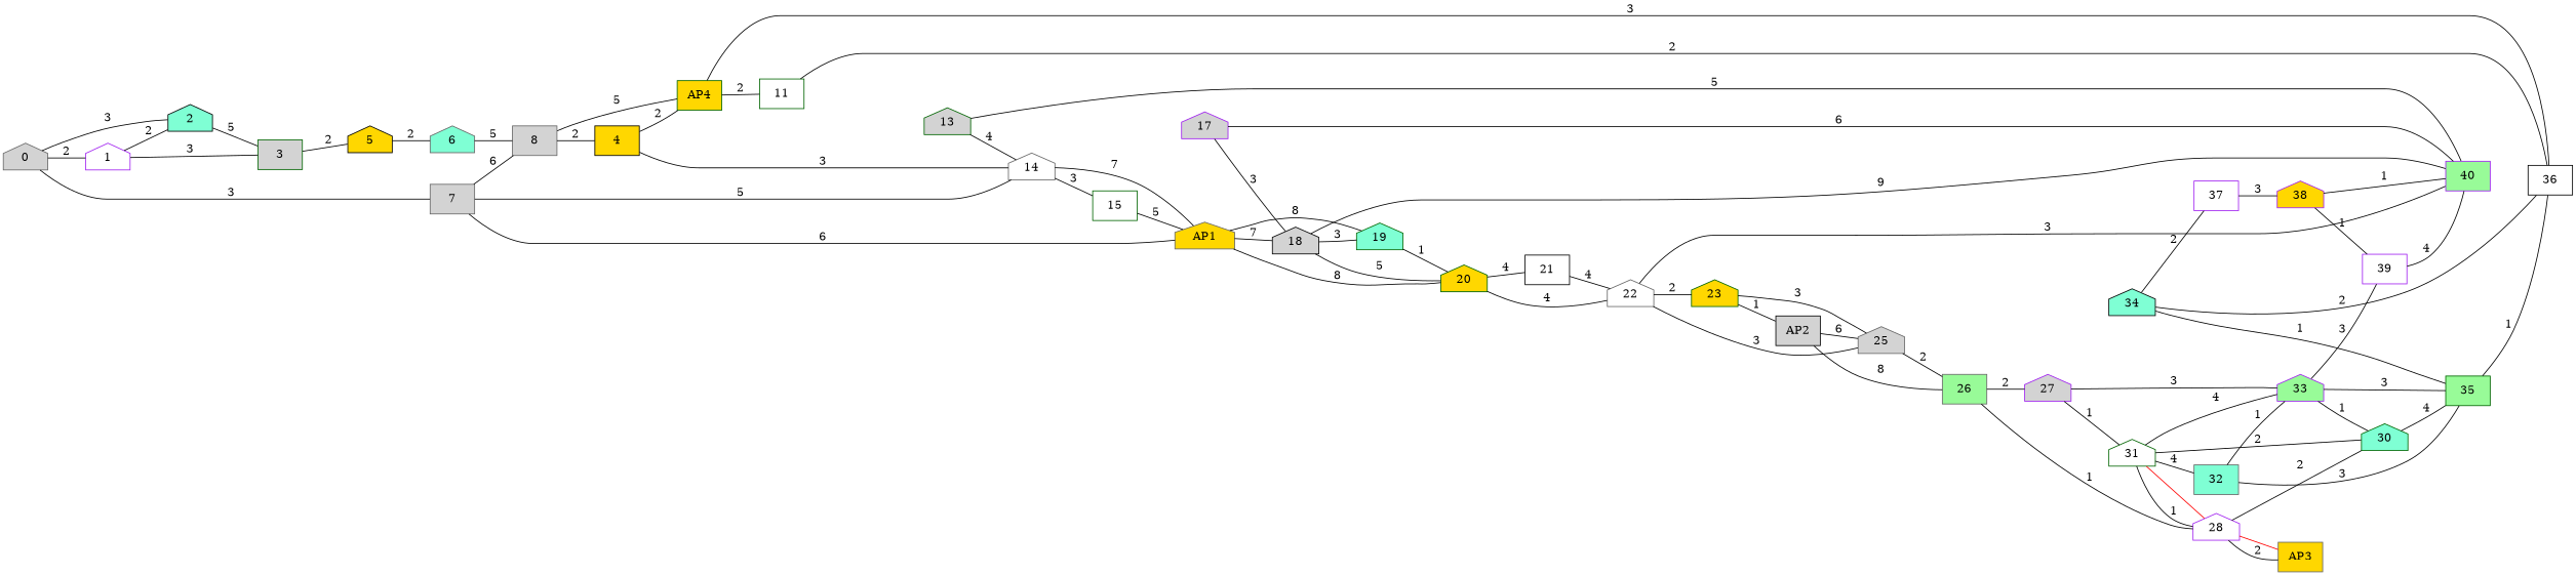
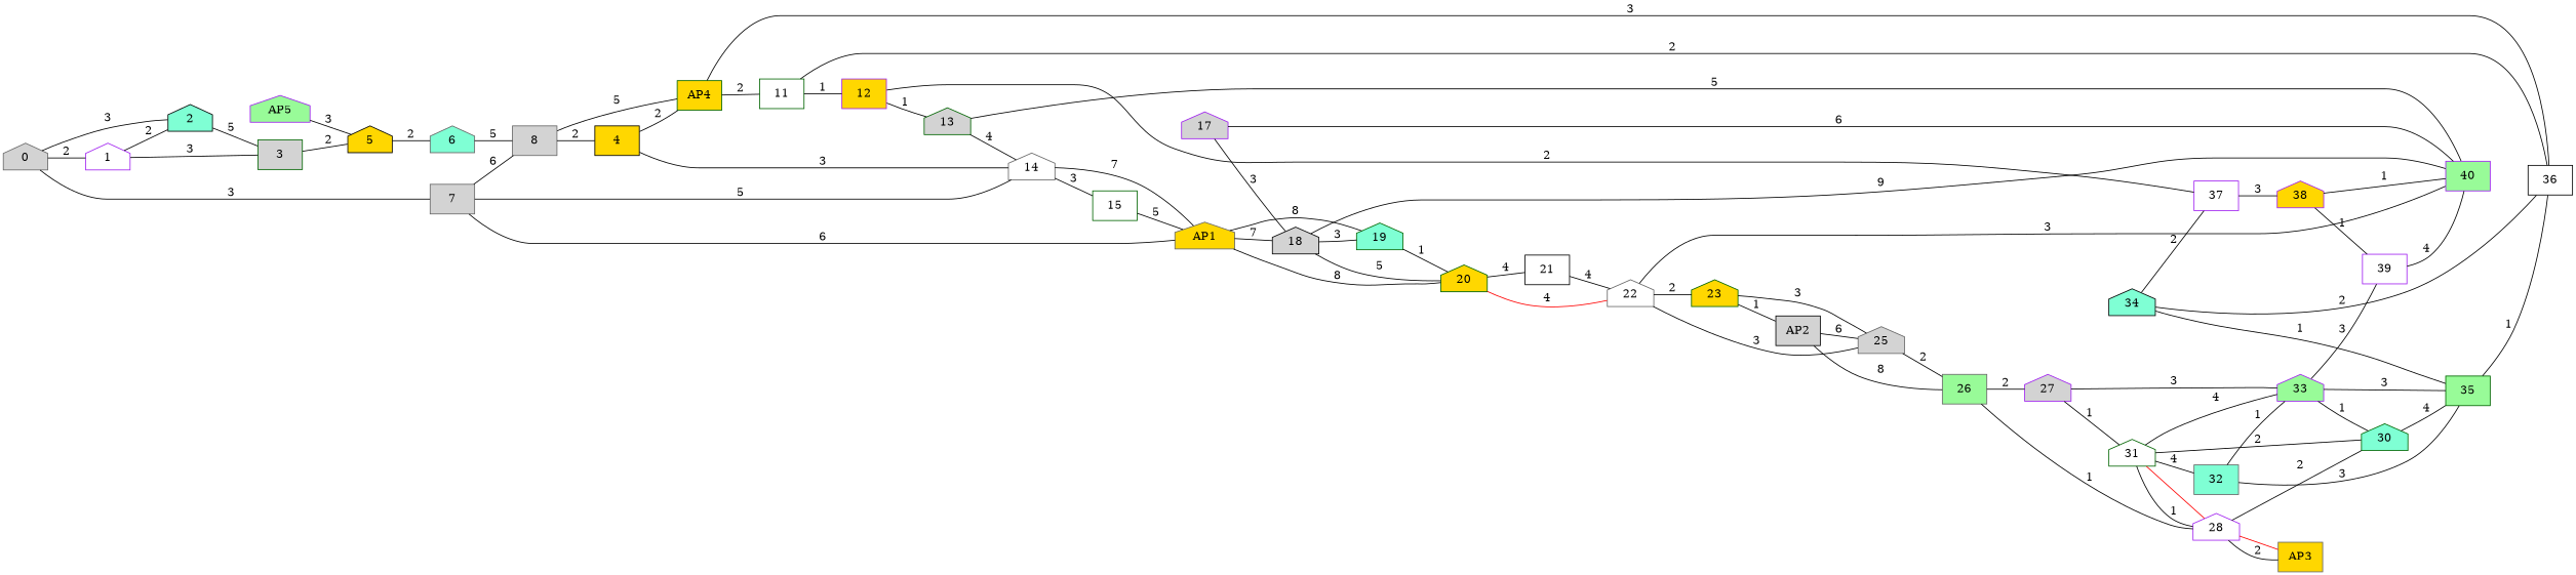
  graph {
    rankdir=LR
    node [color=gray40 fillcolor=white shape=house style=filled]
    0 [fillcolor=lightgrey]
    1 [color=purple]
    2 [color=black fillcolor=aquamarine]
    7 [fillcolor=lightgrey shape=box]
    3 [color=darkgreen fillcolor=lightgrey shape=box]
    8 [fillcolor=lightgrey shape=box]
    14
    AP1 [fillcolor=gold]
    5 [color=black fillcolor=gold]
    n10 [color=black fillcolor=gold label=4 shape=box]
    AP4 [color=darkgreen fillcolor=gold shape=box]
    15 [color=darkgreen shape=box]
    18 [color=black fillcolor=lightgrey]
    19 [color=darkgreen fillcolor=aquamarine]
    20 [color=darkgreen fillcolor=gold]
    6 [fillcolor=aquamarine]
+   AP5 [color=purple fillcolor=palegreen]
    11 [color=darkgreen shape=box]
    36 [color=black shape=box]
    17 [color=purple fillcolor=lightgrey]
    40 [color=purple fillcolor=palegreen shape=box]
+   12 [color=purple fillcolor=gold shape=box]
    13 [color=darkgreen fillcolor=lightgrey]
    37 [color=purple shape=box]
    38 [color=purple fillcolor=gold]
    39 [color=purple shape=box]
    21 [color=black shape=box]
    22
    23 [color=darkgreen fillcolor=gold]
    25 [fillcolor=lightgrey]
    AP2 [color=black fillcolor=lightgrey shape=box]
    26 [fillcolor=palegreen shape=box]
    27 [color=purple fillcolor=lightgrey]
    28 [color=purple]
    31 [color=darkgreen]
    33 [color=purple fillcolor=palegreen]
    AP3 [fillcolor=gold shape=box]
    30 [color=darkgreen fillcolor=aquamarine]
    32 [fillcolor=aquamarine shape=box]
    35 [color=darkgreen fillcolor=palegreen shape=box]
    34 [color=black fillcolor=aquamarine]
    0 -- 1 [label=2]
    0 -- 2 [label=3]
    0 -- 7 [label=3]
    1 -- 2 [label=2]
    1 -- 3 [label=3]
    2 -- 3 [label=5]
    7 -- 8 [label=6]
    7 -- 14 [label=5]
    7 -- AP1 [label=6]
    3 -- 5 [label=2]
    8 -- n10 [label=2]
    8 -- AP4 [label=5]
    14 -- AP1 [label=7]
    14 -- 15 [label=3]
    AP1 -- 18 [label=7]
    AP1 -- 19 [label=8]
    AP1 -- 20 [label=8]
    5 -- 6 [label=2]
    n10 -- 14 [label=3]
    n10 -- AP4 [label=2]
    AP4 -- 11 [label=2]
    AP4 -- 36 [label=3]
    15 -- AP1 [label=5]
    18 -- 19 [label=3]
    18 -- 20 [label=5]
    18 -- 40 [label=9]
    19 -- 20 [label=1]
    20 -- 21 [label=4]
-   20 -- 22 [label=4]
+   20 -- 22 [label=4 color=red]
    6 -- 8 [label=5]
+   AP5 -- 5 [label=3]
    11 -- 36 [label=2]
+   11 -- 12 [label=1]
    17 -- 18 [label=3]
    17 -- 40 [label=6]
+   12 -- 13 [label=1]
+   12 -- 37 [label=2]
    13 -- 14 [label=4]
    13 -- 40 [label=5]
    37 -- 38 [label=3]
    38 -- 40 [label=1]
    38 -- 39 [label=1]
    39 -- 40 [label=4]
    21 -- 22 [label=4]
    22 -- 40 [label=3]
    22 -- 23 [label=2]
    22 -- 25 [label=3]
    23 -- 25 [label=3]
    23 -- AP2 [label=1]
    25 -- 26 [label=2]
    AP2 -- 25 [label=6]
    AP2 -- 26 [label=8]
    26 -- 27 [label=2]
    26 -- 28 [label=1]
    27 -- 31 [label=1]
    27 -- 33 [label=3]
    28 -- 31 [label=1]
    28 -- AP3 [label=2]
    28 -- AP3 [color=red]
    28 -- 30 [label=2]
    31 -- 28 [color=red]
    31 -- 33 [label=4]
    31 -- 32 [label=4]
    33 -- 39 [label=3]
    33 -- 30 [label=1]
    33 -- 35 [label=3]
    30 -- 31 [label=2]
    30 -- 35 [label=4]
    32 -- 33 [label=1]
    32 -- 35 [label=3]
    35 -- 36 [label=1]
    34 -- 36 [label=2]
    34 -- 37 [label=2]
    34 -- 35 [label=1]
  }
